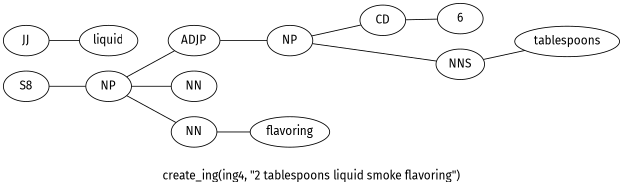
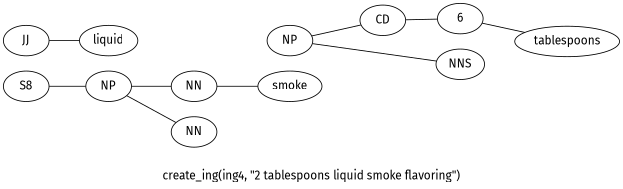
  graph {
    fontname="Fira Sans"
    label="create_ing(ing4, \"2 tablespoons liquid smoke flavoring\")"
    rankdir=LR
    node [fontname="Fira Sans"]
    edge [fontname="Fira Sans"]
    n1 [label=S8]
    n2 [label=NP]
-   n3 [label=ADJP]
    n4 [label=NN]
    n5 [label=NN]
    n6 [label=NP]
-   n8 [label=flavoring]
+   n7 [label=smoke]
    n9 [label=CD]
    n10 [label=NNS]
    n11 [label=JJ]
    n12 [label=liquid]
    n13 [label=6]
    n14 [label=tablespoons]
    n1 -- n2
-   n2 -- n3
    n2 -- n4
    n2 -- n5
-   n3 -- n6
-   n5 -- n8
+   n4 -- n7
    n6 -- n9
    n6 -- n10
    n9 -- n13
-   n10 -- n14
+   n13 -- n14
    n11 -- n12
  }
